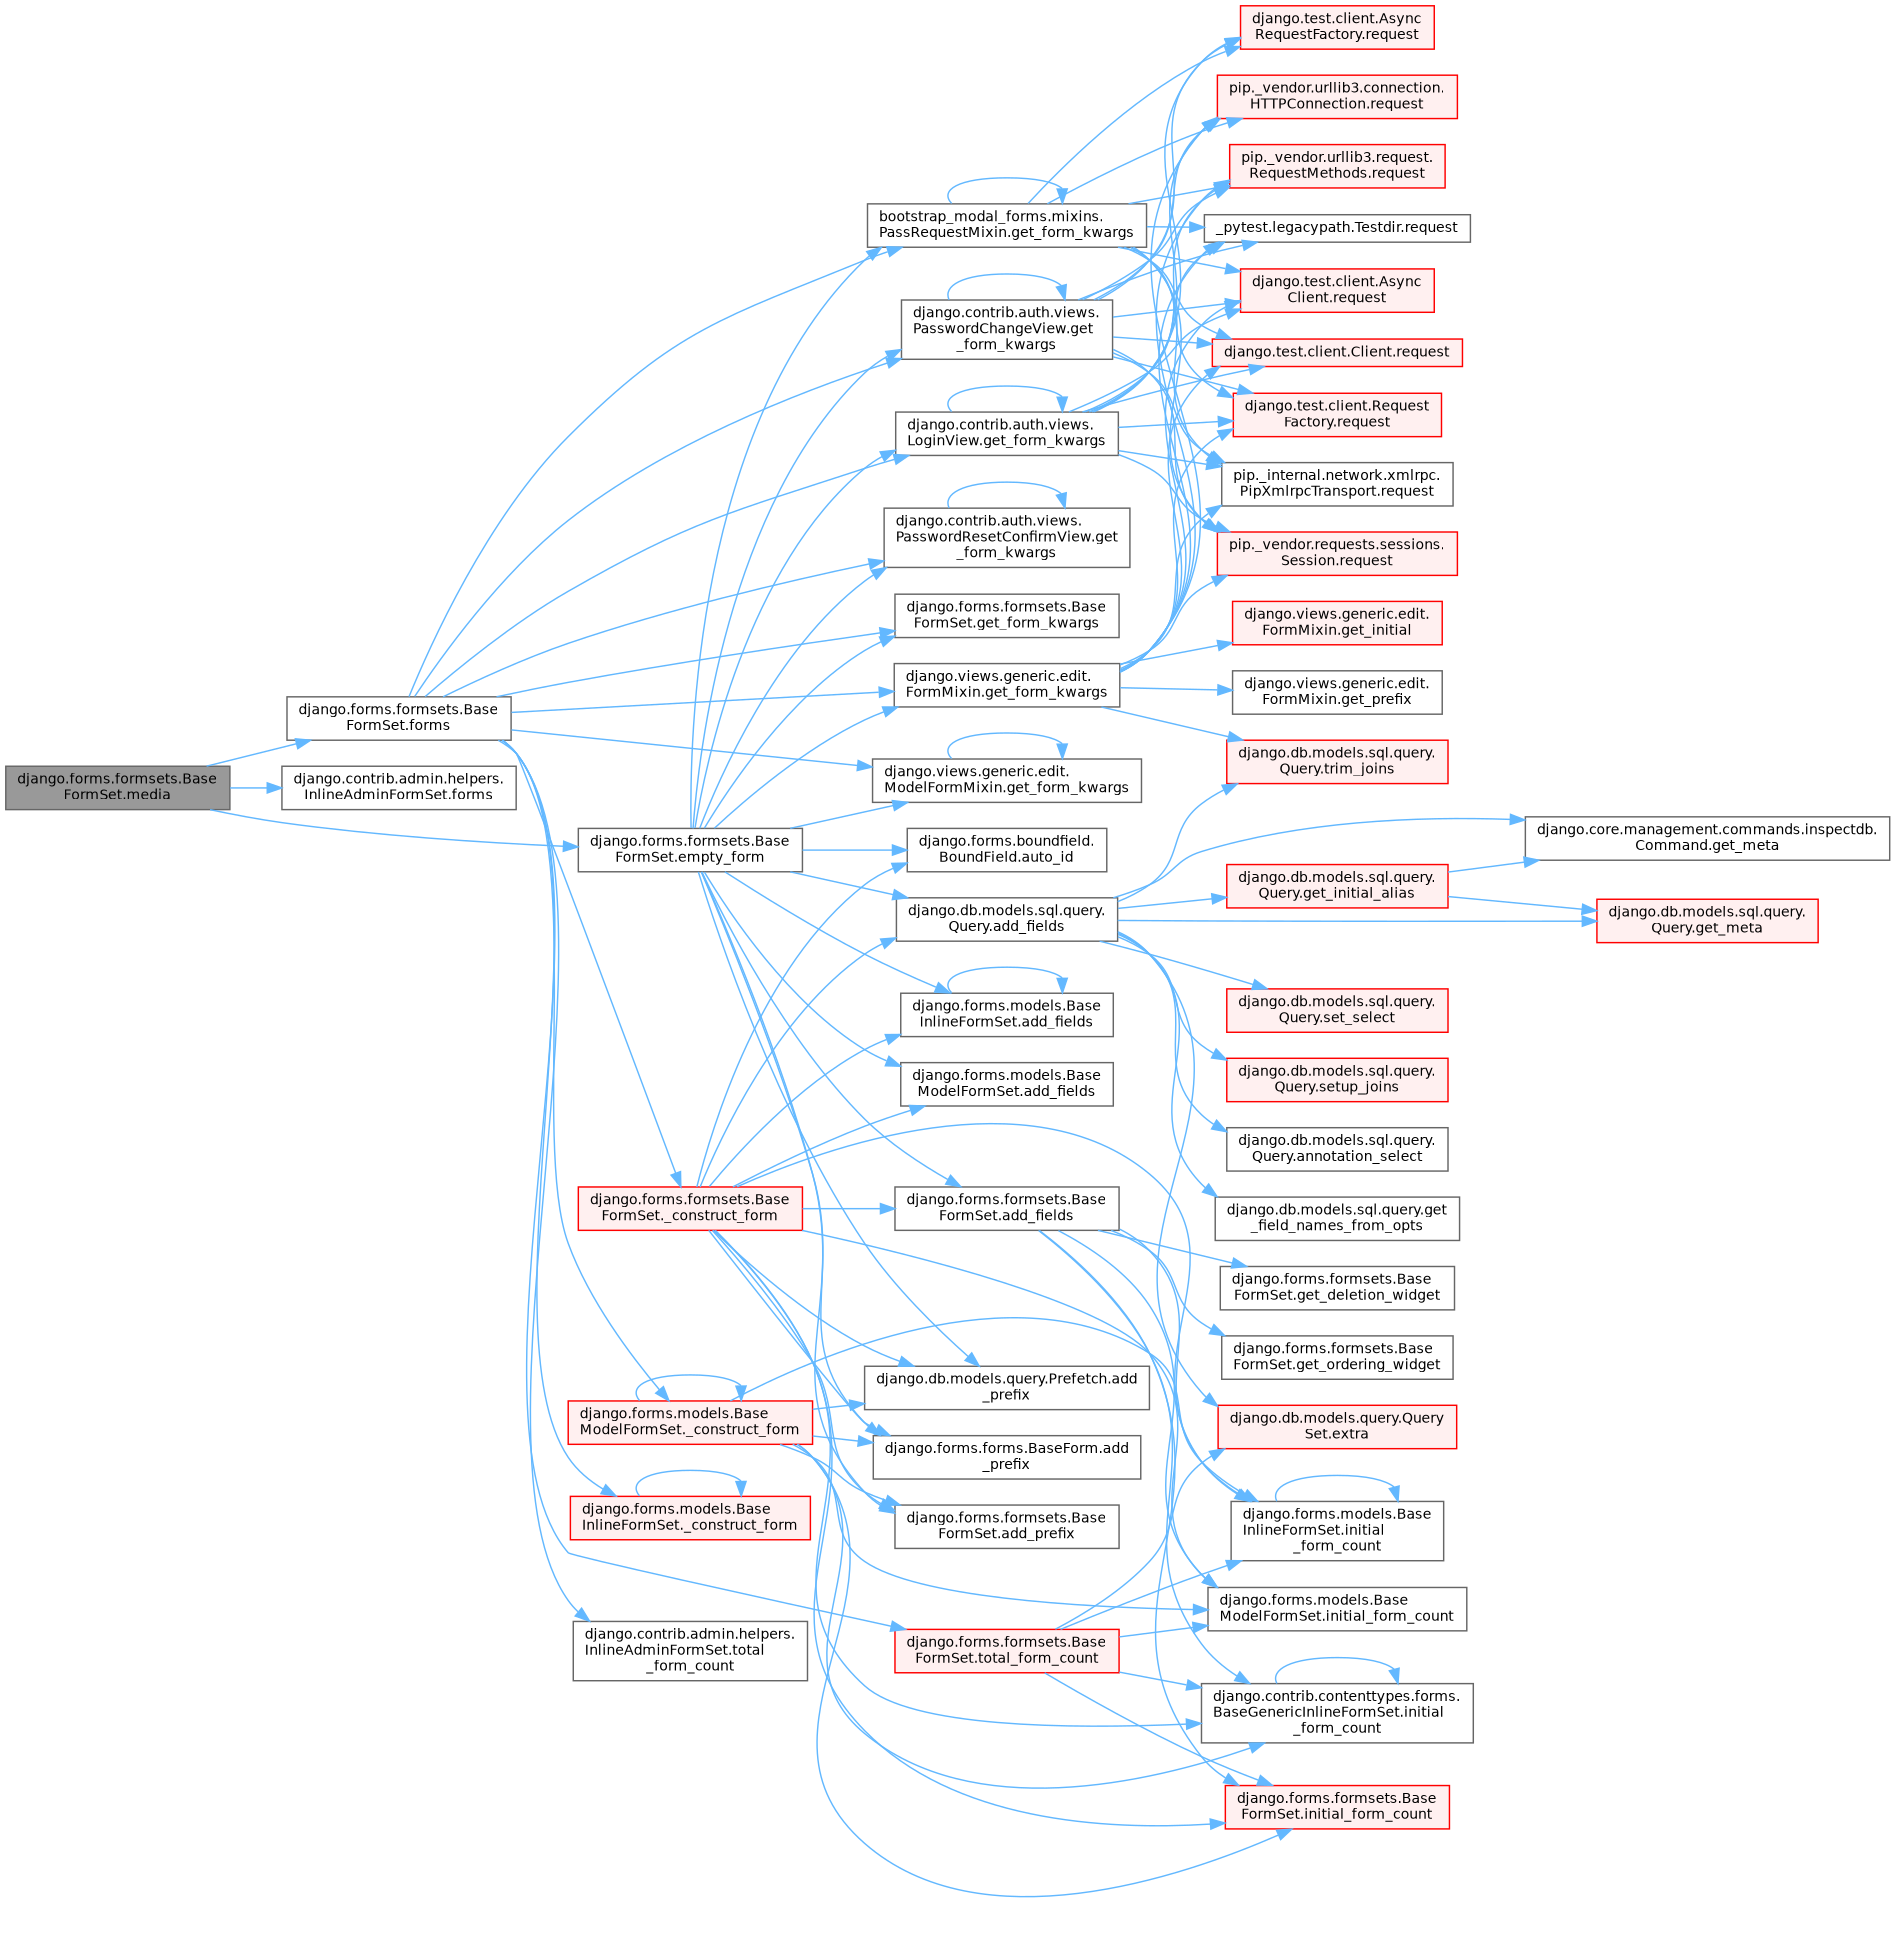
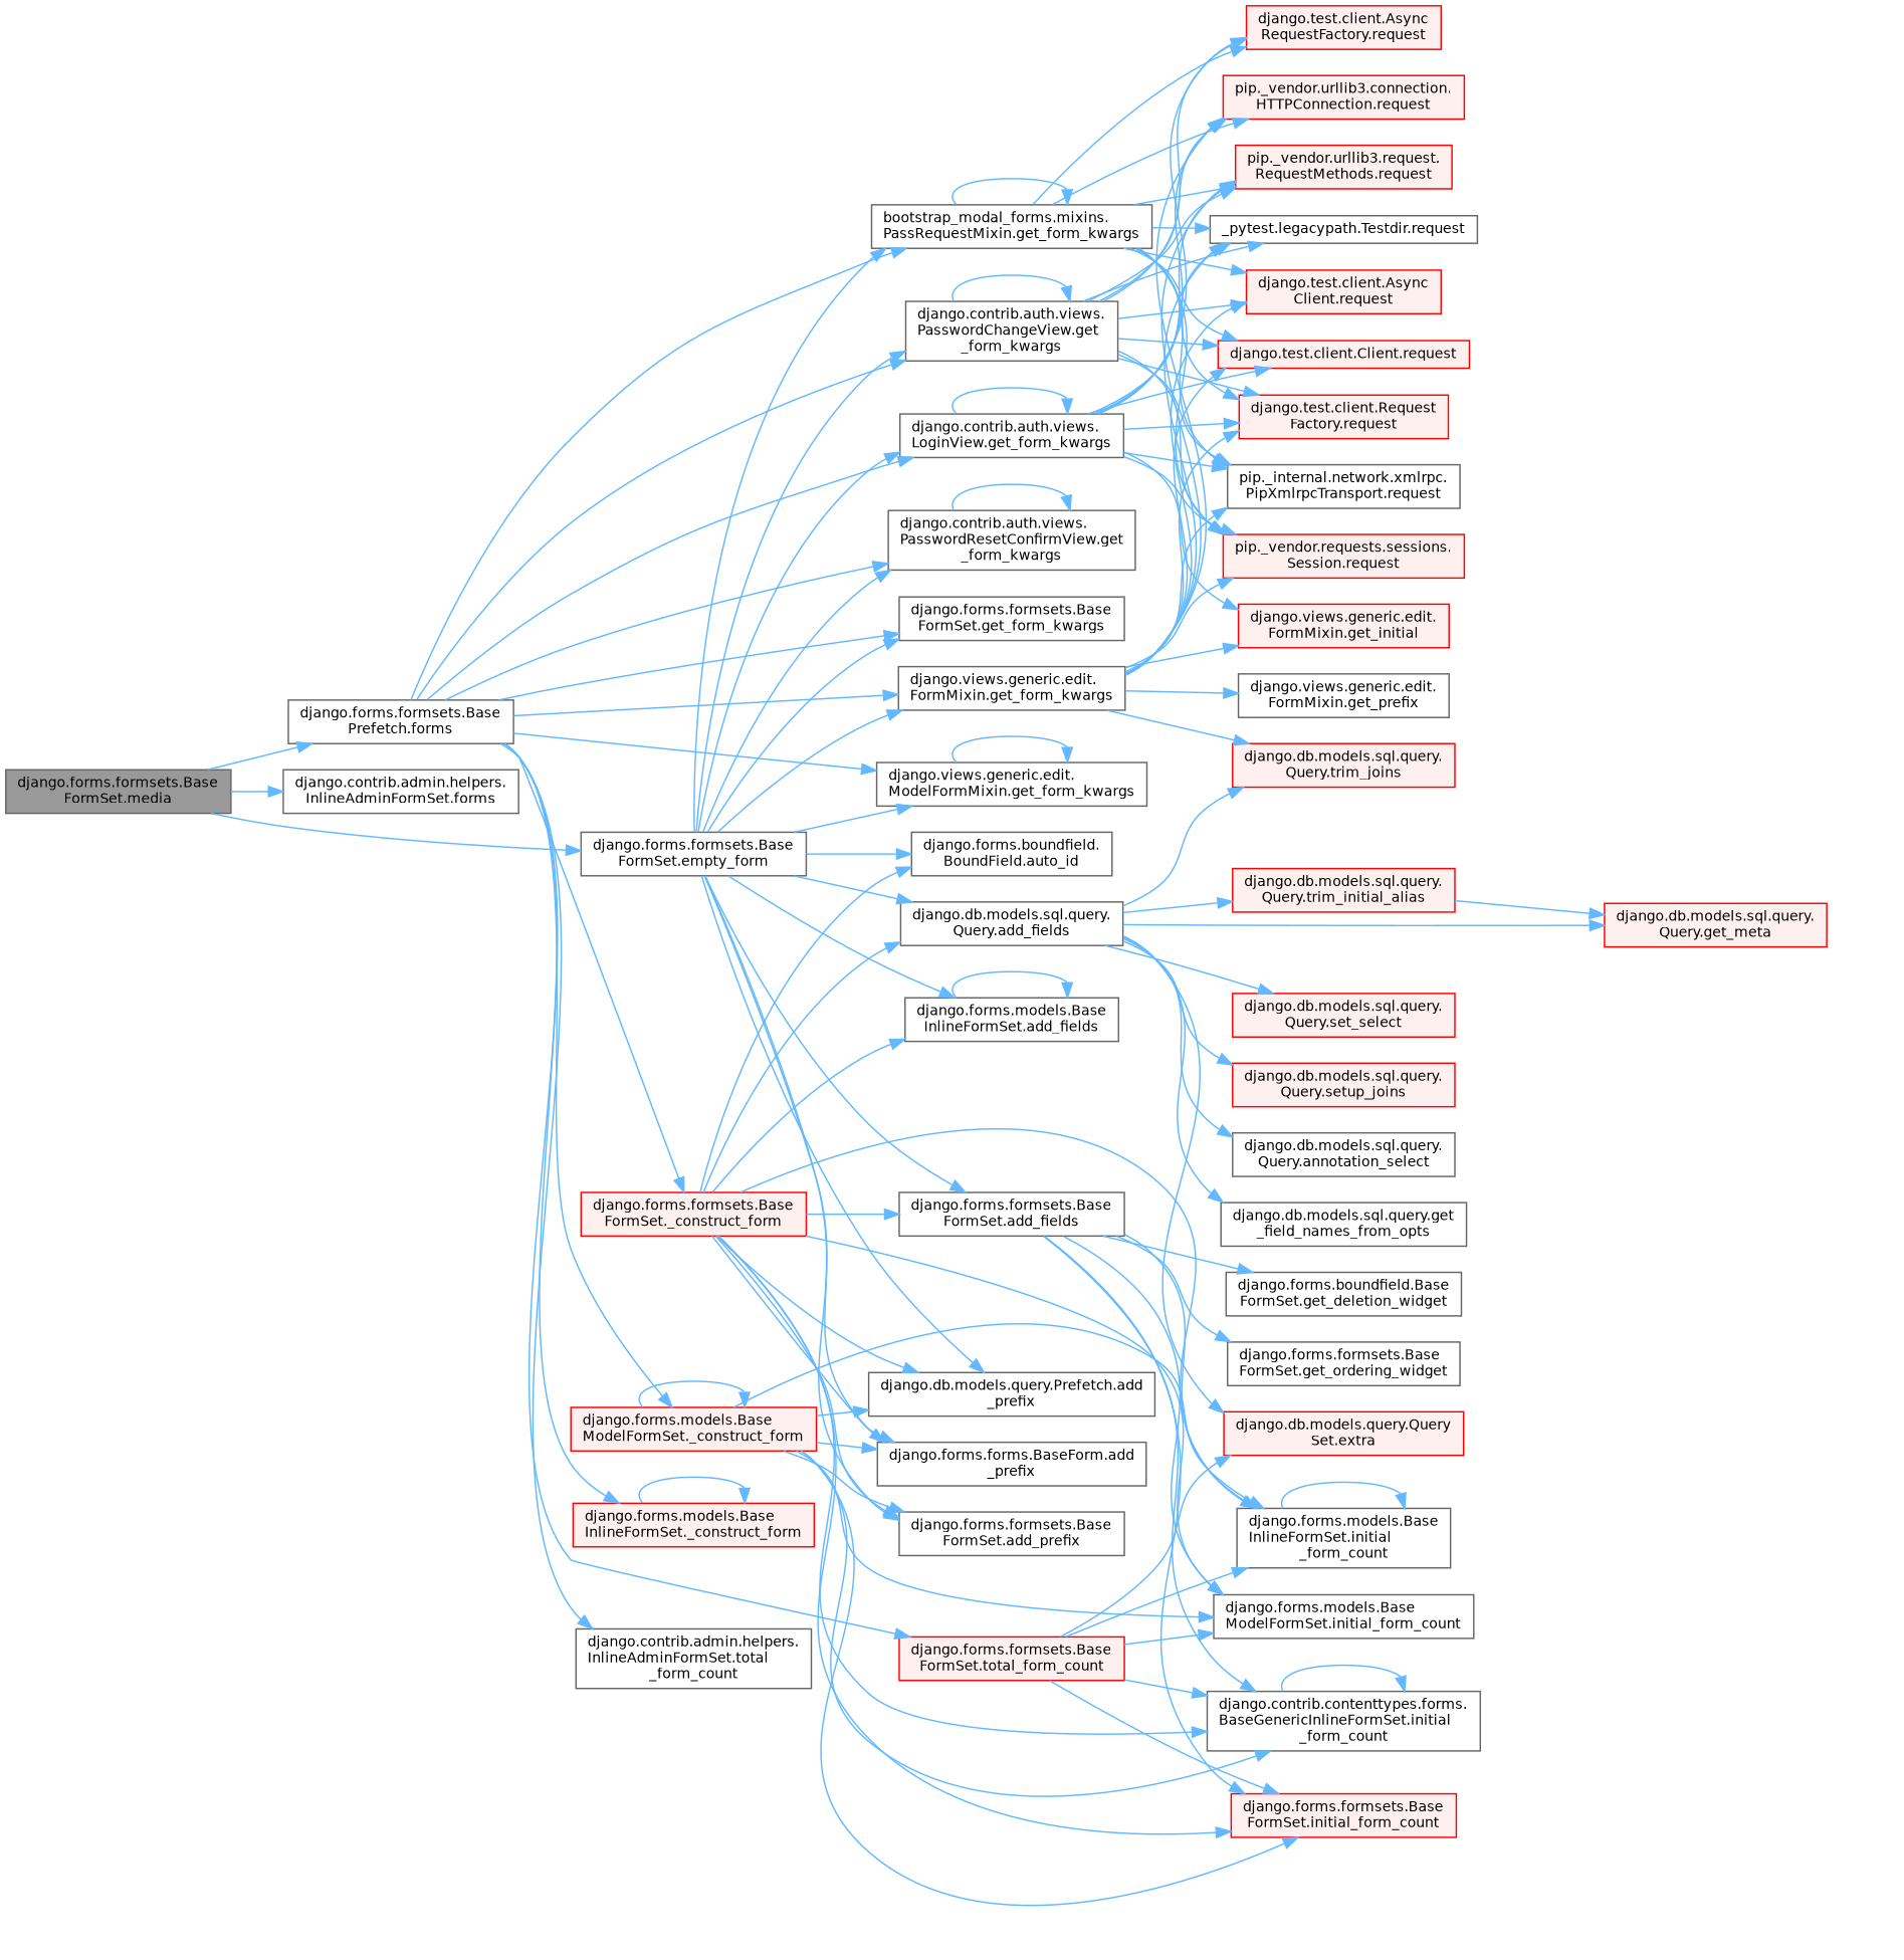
  digraph {
    rankdir=LR
    node [color=grey40 fillcolor=white fontname=Helvetica fontsize=10 shape=box style=filled]
    edge [color=steelblue1 fontname=Helvetica fontsize=10 labelfontname=Helvetica labelfontsize=10 style=solid]
    n1 [color=gray40 fillcolor=grey60 fontcolor=black height=0.2 label="django.forms.formsets.Base\lFormSet.media" width=0.4]
    n2 [height=0.2 label="django.forms.formsets.Base\lFormSet.empty_form" width=0.4]
    n3 [height=0.2 label="django.contrib.admin.helpers.\lInlineAdminFormSet.forms" width=0.4]
-   n4 [height=0.2 label="django.forms.formsets.Base\lFormSet.forms" width=0.4]
+   n4 [height=0.2 label="django.forms.formsets.Base\lPrefetch.forms" width=0.4]
    n5 [height=0.2 label="django.db.models.sql.query.\lQuery.add_fields" width=0.4]
    n6 [height=0.2 label="django.forms.formsets.Base\lFormSet.add_fields" width=0.4]
    n7 [height=0.2 label="django.forms.models.Base\lInlineFormSet.add_fields" width=0.4]
-   n8 [height=0.2 label="django.forms.models.Base\lModelFormSet.add_fields" width=0.4]
    n9 [height=0.2 label="django.db.models.query.Prefetch.add\l_prefix" width=0.4]
    n10 [height=0.2 label="django.forms.forms.BaseForm.add\l_prefix" width=0.4]
    n11 [height=0.2 label="django.forms.formsets.Base\lFormSet.add_prefix" width=0.4]
    n12 [height=0.2 label="django.forms.boundfield.\lBoundField.auto_id" width=0.4]
    n13 [height=0.2 label="bootstrap_modal_forms.mixins.\lPassRequestMixin.get_form_kwargs" width=0.4]
    n14 [height=0.2 label="django.contrib.auth.views.\lLoginView.get_form_kwargs" width=0.4]
    n15 [height=0.2 label="django.contrib.auth.views.\lPasswordChangeView.get\l_form_kwargs" width=0.4]
    n16 [height=0.2 label="django.contrib.auth.views.\lPasswordResetConfirmView.get\l_form_kwargs" width=0.4]
    n17 [height=0.2 label="django.forms.formsets.Base\lFormSet.get_form_kwargs" width=0.4]
    n18 [height=0.2 label="django.views.generic.edit.\lFormMixin.get_form_kwargs" width=0.4]
    n19 [height=0.2 label="django.views.generic.edit.\lModelFormMixin.get_form_kwargs" width=0.4]
    n20 [color=red fillcolor="#FFF0F0" height=0.2 label="django.forms.formsets.Base\lFormSet._construct_form" width=0.4]
    n21 [color=red fillcolor="#FFF0F0" height=0.2 label="django.forms.models.Base\lInlineFormSet._construct_form" width=0.4]
    n22 [color=red fillcolor="#FFF0F0" height=0.2 label="django.forms.models.Base\lModelFormSet._construct_form" width=0.4]
    n23 [height=0.2 label="django.contrib.admin.helpers.\lInlineAdminFormSet.total\l_form_count" width=0.4]
    n24 [color=red fillcolor="#FFF0F0" height=0.2 label="django.forms.formsets.Base\lFormSet.total_form_count" width=0.4]
    n25 [height=0.2 label="django.db.models.sql.query.\lQuery.annotation_select" width=0.4]
    n26 [color=red fillcolor="#FFF0F0" height=0.2 label="django.db.models.query.Query\lSet.extra" width=0.4]
    n27 [height=0.2 label="django.db.models.sql.query.get\l_field_names_from_opts" width=0.4]
-   n28 [color=red fillcolor="#FFF0F0" height=0.2 label="django.db.models.sql.query.\lQuery.get_initial_alias" width=0.4]
-   n29 [height=0.2 label="django.core.management.commands.inspectdb.\lCommand.get_meta" width=0.4]
+   n28 [color=red fillcolor="#FFF0F0" height=0.2 label="django.db.models.sql.query.\lQuery.trim_initial_alias" width=0.4]
    n30 [color=red fillcolor="#FFF0F0" height=0.2 label="django.db.models.sql.query.\lQuery.get_meta" width=0.4]
    n31 [color=red fillcolor="#FFF0F0" height=0.2 label="django.db.models.sql.query.\lQuery.set_select" width=0.4]
    n32 [color=red fillcolor="#FFF0F0" height=0.2 label="django.db.models.sql.query.\lQuery.setup_joins" width=0.4]
    n33 [color=red fillcolor="#FFF0F0" height=0.2 label="django.db.models.sql.query.\lQuery.trim_joins" width=0.4]
-   n34 [height=0.2 label="django.forms.formsets.Base\lFormSet.get_deletion_widget" width=0.4]
+   n34 [height=0.2 label="django.forms.boundfield.Base\lFormSet.get_deletion_widget" width=0.4]
    n35 [height=0.2 label="django.forms.formsets.Base\lFormSet.get_ordering_widget" width=0.4]
    n36 [height=0.2 label="django.contrib.contenttypes.forms.\lBaseGenericInlineFormSet.initial\l_form_count" width=0.4]
    n37 [color=red fillcolor="#FFF0F0" height=0.2 label="django.forms.formsets.Base\lFormSet.initial_form_count" width=0.4]
    n38 [height=0.2 label="django.forms.models.Base\lInlineFormSet.initial\l_form_count" width=0.4]
    n39 [height=0.2 label="django.forms.models.Base\lModelFormSet.initial_form_count" width=0.4]
    n40 [height=0.2 label="_pytest.legacypath.Testdir.request" width=0.4]
    n41 [color=red fillcolor="#FFF0F0" height=0.2 label="django.test.client.Async\lClient.request" width=0.4]
    n42 [color=red fillcolor="#FFF0F0" height=0.2 label="django.test.client.Async\lRequestFactory.request" width=0.4]
    n43 [color=red fillcolor="#FFF0F0" height=0.2 label="django.test.client.Client.request" width=0.4]
    n44 [color=red fillcolor="#FFF0F0" height=0.2 label="django.test.client.Request\lFactory.request" width=0.4]
    n45 [height=0.2 label="pip._internal.network.xmlrpc.\lPipXmlrpcTransport.request" width=0.4]
    n46 [color=red fillcolor="#FFF0F0" height=0.2 label="pip._vendor.requests.sessions.\lSession.request" width=0.4]
    n47 [color=red fillcolor="#FFF0F0" height=0.2 label="pip._vendor.urllib3.connection.\lHTTPConnection.request" width=0.4]
    n48 [color=red fillcolor="#FFF0F0" height=0.2 label="pip._vendor.urllib3.request.\lRequestMethods.request" width=0.4]
    n49 [color=red fillcolor="#FFF0F0" height=0.2 label="django.views.generic.edit.\lFormMixin.get_initial" width=0.4]
    n50 [height=0.2 label="django.views.generic.edit.\lFormMixin.get_prefix" width=0.4]
    n1 -> n2
    n1 -> n3
    n1 -> n4
    n2 -> n5
    n2 -> n6
    n2 -> n7
-   n2 -> n8
    n2 -> n9
    n2 -> n10
    n2 -> n11
    n2 -> n12
    n2 -> n13
    n2 -> n14
    n2 -> n15
    n2 -> n16
    n2 -> n17
    n2 -> n18
    n2 -> n19
    n4 -> n13
    n4 -> n14
    n4 -> n15
    n4 -> n16
    n4 -> n17
    n4 -> n18
    n4 -> n19
    n4 -> n20
    n4 -> n21
    n4 -> n22
    n4 -> n23
    n4 -> n24
    n5 -> n25
    n5 -> n26
    n5 -> n27
    n5 -> n28
-   n5 -> n29
    n5 -> n30
    n5 -> n31
    n5 -> n32
    n5 -> n33
    n6 -> n34
    n6 -> n35
    n6 -> n36
    n6 -> n37
    n6 -> n38
    n6 -> n39
    n7 -> n7
    n13 -> n13
    n13 -> n40
    n13 -> n41
    n13 -> n42
    n13 -> n43
    n13 -> n44
    n13 -> n45
    n13 -> n46
    n13 -> n47
    n13 -> n48
    n14 -> n14
    n14 -> n40
-   n14 -> n41
+   n14 -> n49
    n14 -> n42
    n14 -> n43
    n14 -> n44
    n14 -> n45
    n14 -> n46
    n14 -> n47
    n14 -> n48
    n15 -> n15
    n15 -> n40
    n15 -> n41
    n15 -> n42
    n15 -> n43
    n15 -> n44
    n15 -> n45
    n15 -> n46
    n15 -> n47
    n15 -> n48
    n16 -> n16
    n18 -> n33
    n18 -> n40
    n18 -> n41
    n18 -> n43
    n18 -> n44
    n18 -> n45
    n18 -> n46
    n18 -> n47
    n18 -> n48
    n18 -> n49
    n18 -> n50
    n19 -> n19
    n20 -> n5
    n20 -> n6
    n20 -> n7
-   n20 -> n8
    n20 -> n9
    n20 -> n10
    n20 -> n11
    n20 -> n12
    n20 -> n36
    n20 -> n37
    n20 -> n38
    n20 -> n39
    n21 -> n21
    n22 -> n9
    n22 -> n10
    n22 -> n11
    n22 -> n22
    n22 -> n36
    n22 -> n37
    n22 -> n38
    n22 -> n39
    n24 -> n26
    n24 -> n36
    n24 -> n37
    n24 -> n38
    n24 -> n39
-   n28 -> n29
    n28 -> n30
    n36 -> n36
    n38 -> n38
  }
